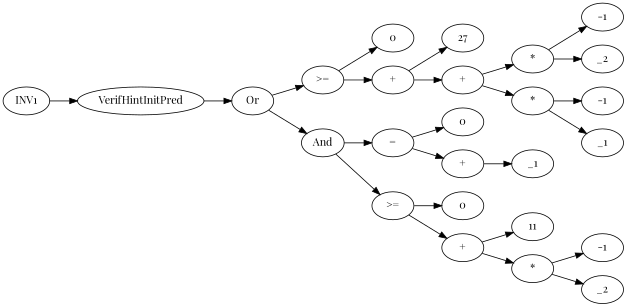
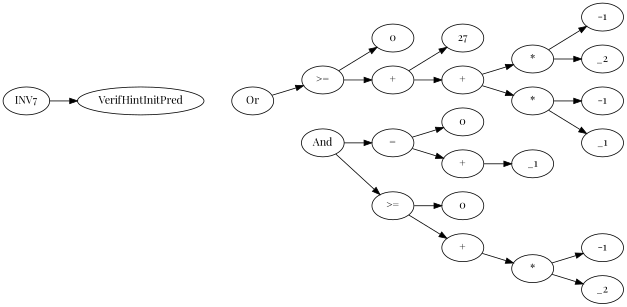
  digraph {
    fontname="Playfair Display"
    rankdir=LR
    node [fontname="Playfair Display"]
    edge [fontname="Playfair Display"]
-   n1 [label=INV1]
+   n1 [label=INV7]
    n2 [label=VerifHintInitPred]
    n3 [label=Or]
    n4 [label=">="]
    n5 [label=And]
    n6 [label=0]
    n7 [label="+"]
    n8 [label="="]
    n9 [label=">="]
    n10 [label=27]
    n11 [label="+"]
    n12 [label="*"]
    n13 [label="*"]
    n14 [label=-1]
    n15 [label=_2]
    n16 [label=-1]
    n17 [label=_1]
    n18 [label=0]
    n19 [label="+"]
    n20 [label=0]
    n21 [label="+"]
    n22 [label=_1]
-   n23 [label=11]
    n24 [label="*"]
    n25 [label=-1]
    n26 [label=_2]
    n1 -> n2
-   n2 -> n3
    n3 -> n4
-   n3 -> n5
    n4 -> n6
    n4 -> n7
    n5 -> n8
    n5 -> n9
    n7 -> n10
    n7 -> n11
    n8 -> n18
    n8 -> n19
    n9 -> n20
    n9 -> n21
    n11 -> n12
    n11 -> n13
    n12 -> n14
    n12 -> n15
    n13 -> n16
    n13 -> n17
    n19 -> n22
-   n21 -> n23
    n21 -> n24
    n24 -> n25
    n24 -> n26
  }
